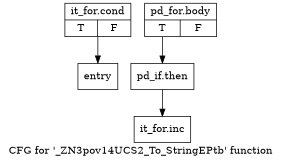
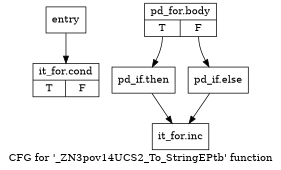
  digraph {
    label="CFG for '_ZN3pov14UCS2_To_StringEPtb' function"
    node [shape=record]
    n1 [label="{entry}"]
    n2 [label="{it_for.cond|{<s0>T|<s1>F}}"]
    n3 [label="{pd_for.body|{<s0>T|<s1>F}}"]
    n4 [label="{pd_if.then}"]
+   n5 [label="{pd_if.else}"]
    n6 [label="{it_for.inc}"]
-   n2 -> n1
+   n1 -> n2
    n3 -> n4 [tailport=s0]
+   n3 -> n5 [tailport=s1]
    n4 -> n6
+   n5 -> n6
  }
